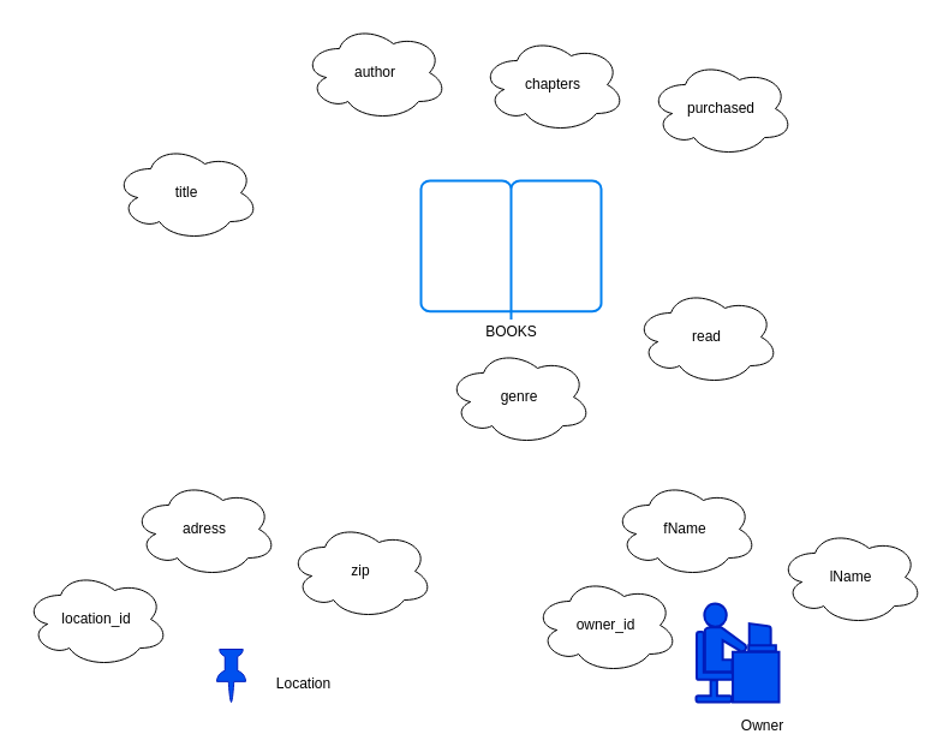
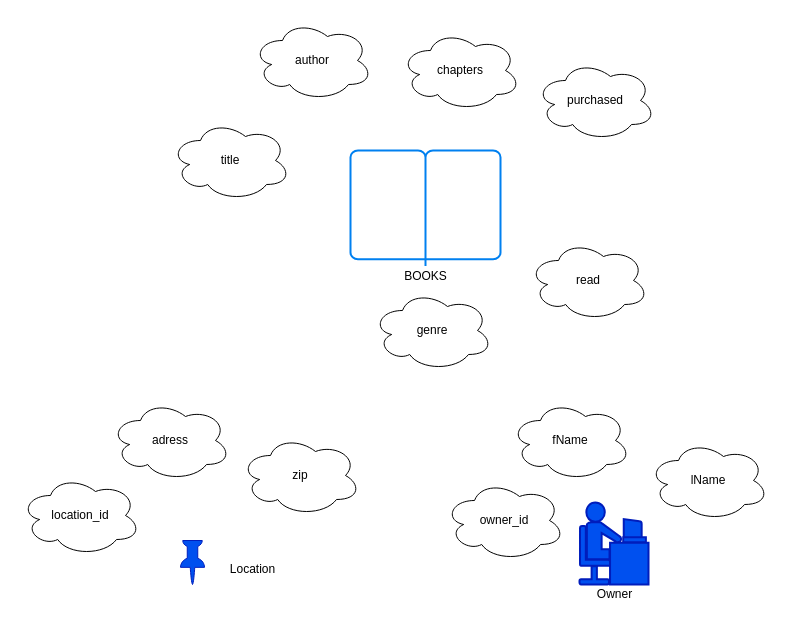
  <mxCell id="0" />
  <mxCell id="1" parent="0" />
  <mxCell id="2" value="" style="html=1;verticalLabelPosition=bottom;align=center;labelBackgroundColor=#ffffff;verticalAlign=top;strokeWidth=2;strokeColor=#0080F0;shadow=0;dashed=0;shape=mxgraph.ios7.icons.book;" vertex="1" parent="1"><mxGeometry x="350" y="150" width="150" height="115.5" as="geometry" /></mxCell>
- <mxCell id="3" value="title" style="ellipse;shape=cloud;whiteSpace=wrap;html=1;" vertex="1" parent="1"><mxGeometry x="95" y="120" width="120" height="80" as="geometry" /></mxCell>
+ <mxCell id="3" value="title" style="ellipse;shape=cloud;whiteSpace=wrap;html=1;" vertex="1" parent="1"><mxGeometry x="170" y="120" width="120" height="80" as="geometry" /></mxCell>
  <mxCell id="4" value="author" style="ellipse;shape=cloud;whiteSpace=wrap;html=1;" vertex="1" parent="1"><mxGeometry x="252" y="20" width="120" height="80" as="geometry" /></mxCell>
  <mxCell id="5" value="chapters" style="ellipse;shape=cloud;whiteSpace=wrap;html=1;" vertex="1" parent="1"><mxGeometry x="400" y="30" width="120" height="80" as="geometry" /></mxCell>
- <mxCell id="6" value="purchased" style="ellipse;shape=cloud;whiteSpace=wrap;html=1;" vertex="1" parent="1"><mxGeometry x="540" y="50" width="120" height="80" as="geometry" /></mxCell>
+ <mxCell id="6" value="purchased" style="ellipse;shape=cloud;whiteSpace=wrap;html=1;" vertex="1" parent="1"><mxGeometry x="535" y="60" width="120" height="80" as="geometry" /></mxCell>
  <mxCell id="7" value="read" style="ellipse;shape=cloud;whiteSpace=wrap;html=1;" vertex="1" parent="1"><mxGeometry x="528" y="240" width="120" height="80" as="geometry" /></mxCell>
  <mxCell id="8" value="genre" style="ellipse;shape=cloud;whiteSpace=wrap;html=1;" vertex="1" parent="1"><mxGeometry x="372" y="290" width="120" height="80" as="geometry" /></mxCell>
  <mxCell id="9" value="" style="sketch=0;pointerEvents=1;shadow=0;dashed=0;html=1;strokeColor=#001DBC;fillColor=#0050ef;labelPosition=center;verticalLabelPosition=bottom;verticalAlign=top;outlineConnect=0;align=center;shape=mxgraph.office.concepts.pin;fontColor=#ffffff;" vertex="1" parent="1"><mxGeometry x="180" y="540" width="24" height="44" as="geometry" /></mxCell>
  <mxCell id="10" value="location_id" style="ellipse;shape=cloud;whiteSpace=wrap;html=1;" vertex="1" parent="1"><mxGeometry x="20" y="475" width="120" height="80" as="geometry" /></mxCell>
  <mxCell id="11" value="adress" style="ellipse;shape=cloud;whiteSpace=wrap;html=1;" vertex="1" parent="1"><mxGeometry x="110" y="400" width="120" height="80" as="geometry" /></mxCell>
  <mxCell id="12" value="zip" style="ellipse;shape=cloud;whiteSpace=wrap;html=1;" vertex="1" parent="1"><mxGeometry x="240" y="435" width="120" height="80" as="geometry" /></mxCell>
  <mxCell id="13" value="" style="shape=mxgraph.cisco.people.androgenous_person;html=1;pointerEvents=1;dashed=0;fillColor=#0050ef;strokeColor=#001DBC;strokeWidth=2;verticalLabelPosition=bottom;verticalAlign=top;align=center;outlineConnect=0;fontColor=#ffffff;" vertex="1" parent="1"><mxGeometry x="579" y="502" width="69" height="82" as="geometry" /></mxCell>
  <mxCell id="14" value="owner_id" style="ellipse;shape=cloud;whiteSpace=wrap;html=1;" vertex="1" parent="1"><mxGeometry x="444" y="480" width="120" height="80" as="geometry" /></mxCell>
  <mxCell id="15" value="fName" style="ellipse;shape=cloud;whiteSpace=wrap;html=1;" vertex="1" parent="1"><mxGeometry x="510" y="400" width="120" height="80" as="geometry" /></mxCell>
  <mxCell id="16" value="lName" style="ellipse;shape=cloud;whiteSpace=wrap;html=1;" vertex="1" parent="1"><mxGeometry x="648" y="440" width="120" height="80" as="geometry" /></mxCell>
  <mxCell id="17" value="BOOKS" style="text;html=1;align=center;verticalAlign=middle;resizable=0;points=[];autosize=1;strokeColor=none;fillColor=none;" vertex="1" parent="1"><mxGeometry x="395" y="265.5" width="60" height="20" as="geometry" /></mxCell>
  <mxCell id="18" value="Location" style="text;html=1;align=center;verticalAlign=middle;resizable=0;points=[];autosize=1;strokeColor=none;fillColor=none;" vertex="1" parent="1"><mxGeometry x="222" y="559" width="60" height="20" as="geometry" /></mxCell>
- <mxCell id="19" value="Owner" style="text;html=1;align=center;verticalAlign=middle;resizable=0;points=[];autosize=1;strokeColor=none;fillColor=none;" vertex="1" parent="1"><mxGeometry x="608.5" y="594" width="50" height="20" as="geometry" /></mxCell>
+ <mxCell id="19" value="Owner" style="text;html=1;align=center;verticalAlign=middle;resizable=0;points=[];autosize=1;strokeColor=none;fillColor=none;" vertex="1" parent="1"><mxGeometry x="588.5" y="584" width="50" height="20" as="geometry" /></mxCell>
